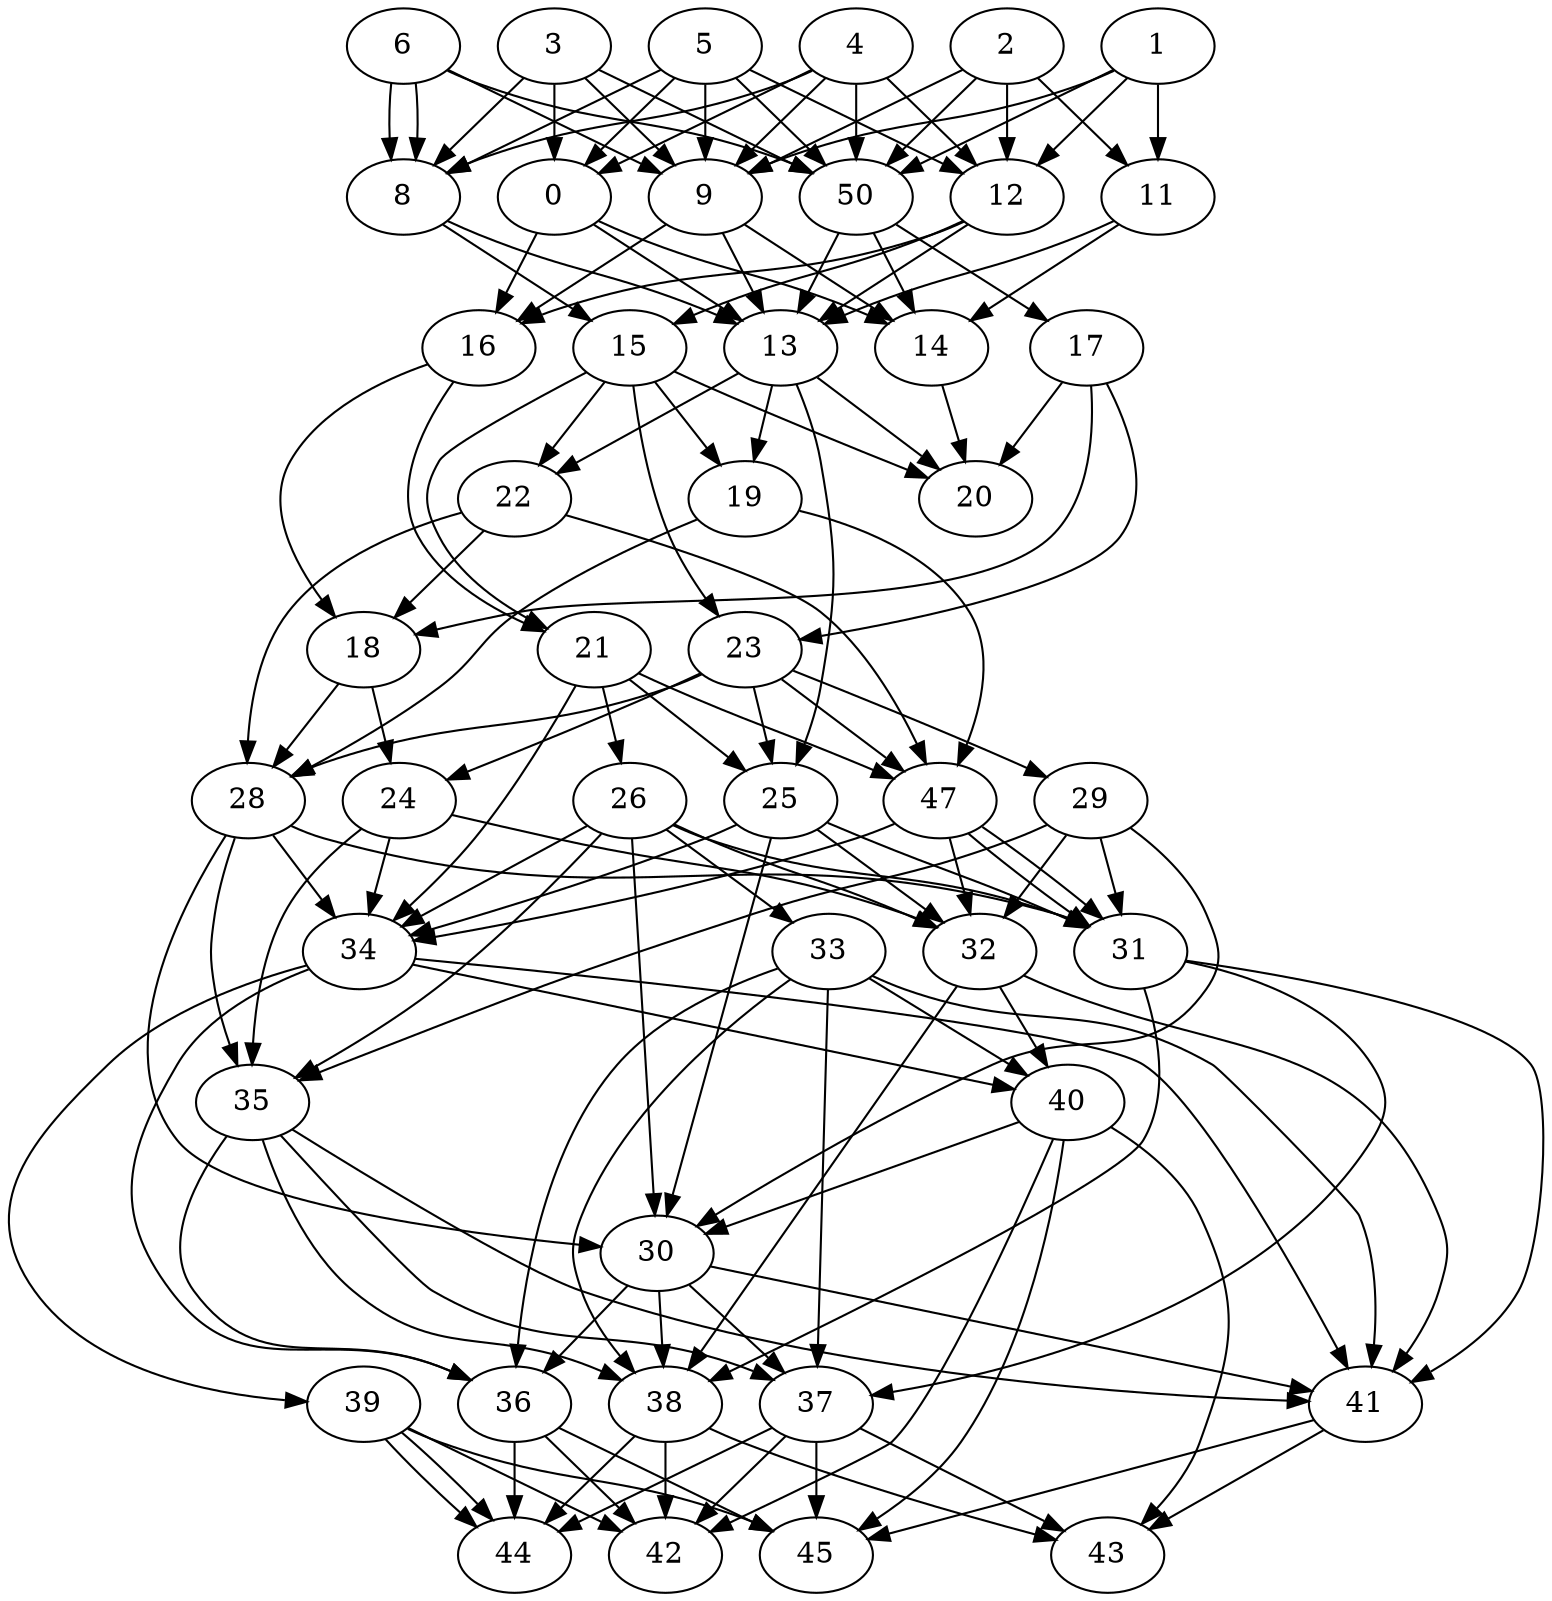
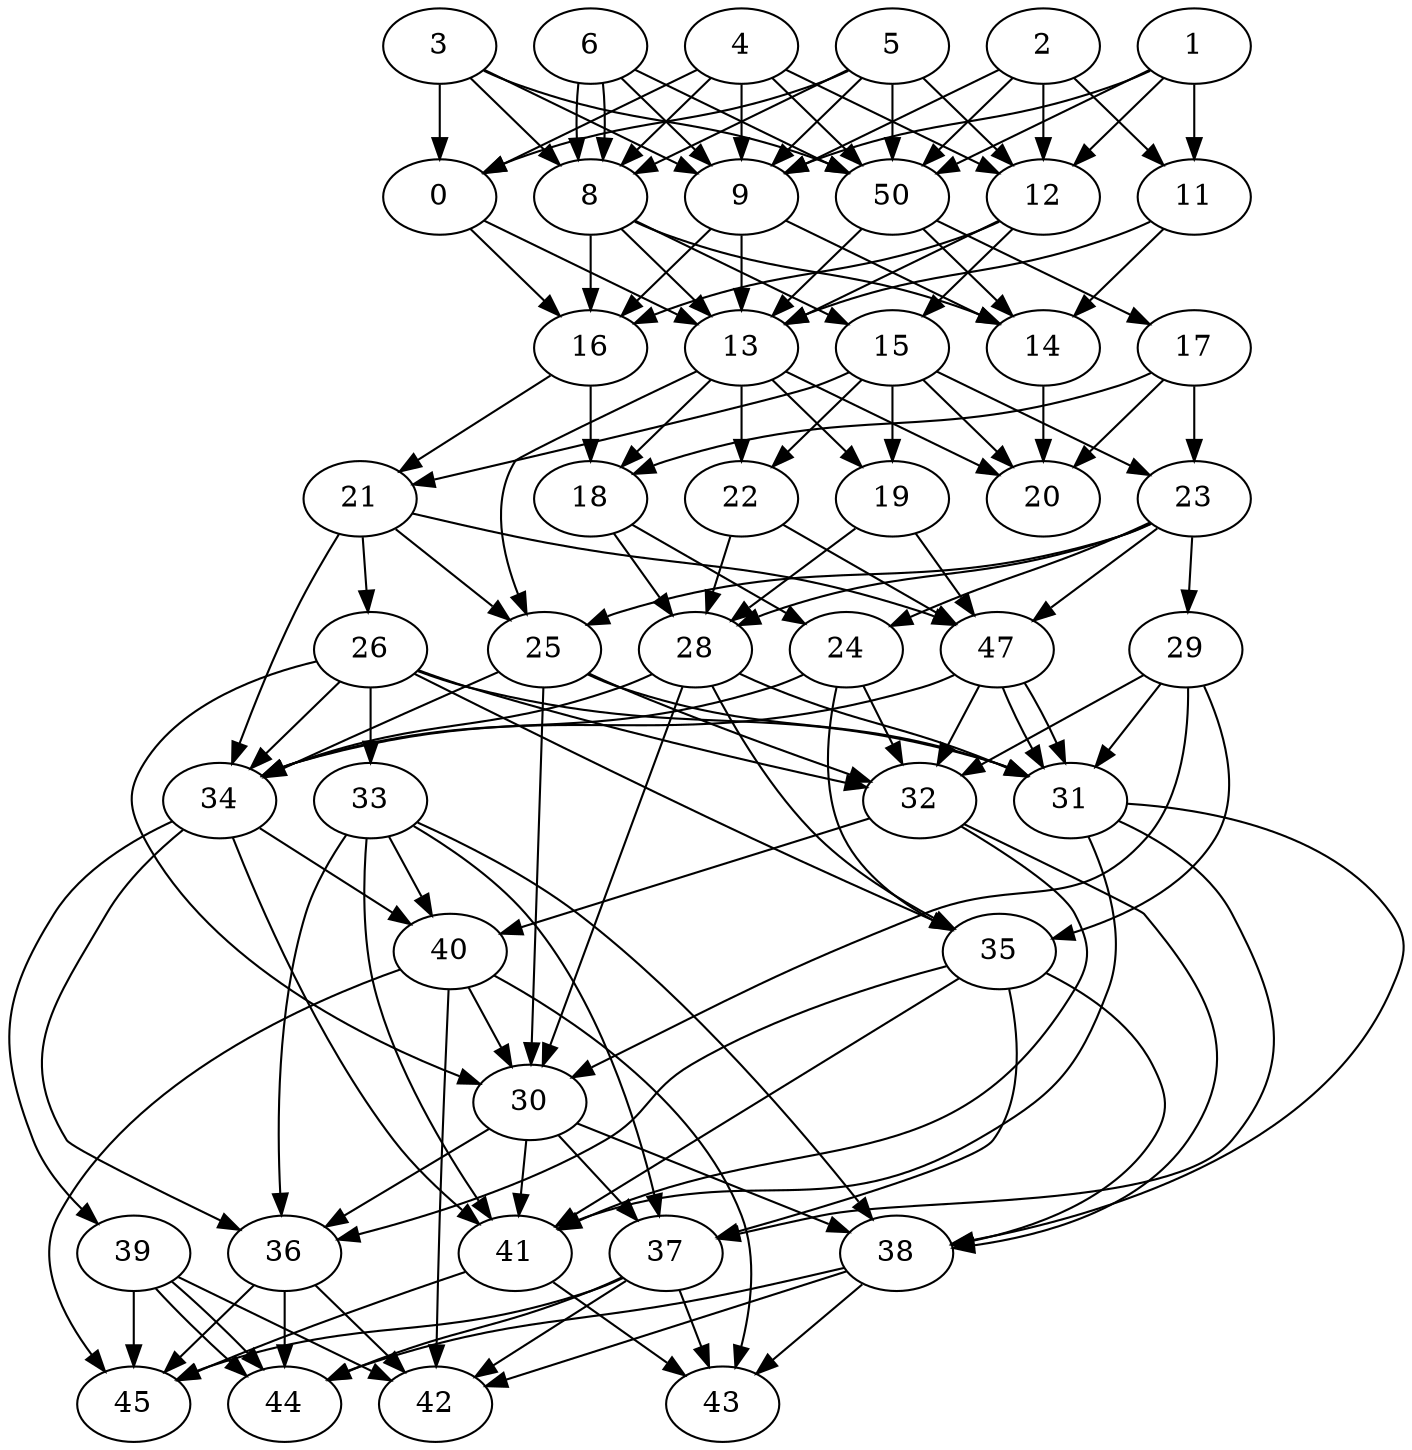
  digraph {
    node [alpha=0.15]
    1 [alpha=0.14 expect_size=27121664]
    9 [alpha=0.17 expect_size=45575168]
    n3 [alpha=0.09 expect_size=32292864 label=50]
    11 [alpha=0.07 expect_size=18125824]
    12 [alpha=0.18 expect_size=52211712]
    13 [alpha=0.01 expect_size=21456896]
    16 [alpha=0.00 expect_size=15546368]
    14 [alpha=0.14 expect_size=5882880]
    17 [alpha=0.09 expect_size=51938304]
    15 [alpha=0.13 expect_size=40253440]
    18 [alpha=0.16 expect_size=33278976]
    19 [alpha=0.13 expect_size=45050880]
    20 [alpha=0.02 expect_size=38237184]
    22 [alpha=0.04 expect_size=28910592]
    25 [expect_size=13871104]
    21 [alpha=0.20 expect_size=11710464]
    23 [alpha=0.11 expect_size=23380992]
    2 [alpha=0.07 expect_size=19337216]
    3 [alpha=0.13 expect_size=12382208]
    n20 [alpha=0.12 expect_size=39476224 label=0]
    8 [alpha=0.05 expect_size=48549888]
    4 [expect_size=27116544]
    5 [alpha=0.10 expect_size=33471488]
    6 [expect_size=42814464]
    24 [alpha=0.07 expect_size=26911744]
    28 [expect_size=19248128]
    n27 [alpha=0.18 expect_size=45097984 label=47]
    26 [alpha=0.19 expect_size=44294144]
    34 [alpha=0.13 expect_size=33288192]
    29 [alpha=0.09 expect_size=10508288]
    32 [alpha=0.17 expect_size=45845504]
    35 [alpha=0.06 expect_size=50012160]
    30 [expect_size=41627648]
    31 [alpha=0.06 expect_size=46112768]
    33 [expect_size=7733248]
    38 [alpha=0.09 expect_size=33223680]
    40 [expect_size=43530240]
    41 [alpha=0.17 expect_size=31294464]
    36 [alpha=0.03 expect_size=38948864]
    39 [expect_size=21733376]
    37 [alpha=0.00 expect_size=37669888]
    42 [alpha=0.10 expect_size=45092864]
    44 [alpha=0.20 expect_size=24806400]
    43 [alpha=0.10 expect_size=37525504]
    45 [alpha=0.13 expect_size=7574528]
    1 -> 9
    1 -> n3
    1 -> 11
    1 -> 12
    9 -> 13
    9 -> 16
    9 -> 14
    n3 -> 13
    n3 -> 14
    n3 -> 17
    11 -> 13
    11 -> 14
    12 -> 13
    12 -> 16
    12 -> 15
-   22 -> 18
+   13 -> 18
    13 -> 19
    13 -> 20
    13 -> 22
    13 -> 25
    16 -> 18
    16 -> 21
    14 -> 20
    17 -> 18
    17 -> 20
    17 -> 23
    15 -> 19
    15 -> 20
    15 -> 22
    15 -> 21
    15 -> 23
    18 -> 24
    18 -> 28
    19 -> 28
    19 -> n27
    22 -> 28
    22 -> n27
    25 -> 34
    25 -> 32
    25 -> 30
    25 -> 31
    21 -> 25
    21 -> n27
    21 -> 26
    21 -> 34
    23 -> 25
    23 -> 24
    23 -> 28
    23 -> n27
    23 -> 29
    2 -> 9
    2 -> n3
    2 -> 11
    2 -> 12
    3 -> 9
    3 -> n3
    3 -> n20
    3 -> 8
    n20 -> 13
    n20 -> 16
    8 -> 13
-   n20 -> 14
+   8 -> 16
+   8 -> 14
    8 -> 15
    4 -> 9
    4 -> n3
    4 -> 12
    4 -> n20
    4 -> 8
    5 -> 9
    5 -> n3
    5 -> 12
    5 -> n20
    5 -> 8
    6 -> 9
    6 -> n3
    6 -> 8
    6 -> 8
    24 -> 34
    24 -> 32
    24 -> 35
    28 -> 34
    28 -> 35
    28 -> 30
    28 -> 31
    n27 -> 34
    n27 -> 32
    n27 -> 31
    n27 -> 31
    26 -> 34
    26 -> 32
    26 -> 35
    26 -> 30
    26 -> 31
    26 -> 33
    34 -> 40
    34 -> 41
    34 -> 36
    34 -> 39
    29 -> 32
    29 -> 35
    29 -> 30
    29 -> 31
    32 -> 38
    32 -> 40
    32 -> 41
    35 -> 38
    35 -> 41
    35 -> 36
    35 -> 37
    30 -> 38
    30 -> 41
    30 -> 36
    30 -> 37
    31 -> 38
    31 -> 41
    31 -> 37
    33 -> 38
    33 -> 40
    33 -> 41
    33 -> 36
    33 -> 37
    38 -> 42
    38 -> 44
    38 -> 43
    40 -> 30
    40 -> 42
    40 -> 43
    40 -> 45
    41 -> 43
    41 -> 45
    36 -> 42
    36 -> 44
    36 -> 45
    39 -> 42
    39 -> 44
    39 -> 44
    39 -> 45
    37 -> 42
    37 -> 44
    37 -> 43
    37 -> 45
  }
